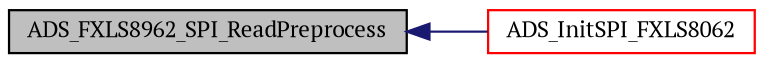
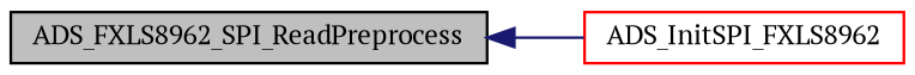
  digraph {
    rankdir=LR
    fontname="PT Serif"
    node [fontname="PT Serif" fontsize=10 shape=record style=filled]
    n1 [color=black fillcolor=grey75 fontcolor=black height=0.2 label=ADS_FXLS8962_SPI_ReadPreprocess width=0.4]
-   n2 [color=red fillcolor=white height=0.2 label=ADS_InitSPI_FXLS8062 width=0.4]
+   n2 [color=red fillcolor=white height=0.2 label=ADS_InitSPI_FXLS8962 width=0.4]
    n1 -> n2 [color=midnightblue dir=back fontname="PT Serif" fontsize=10 labelfontname=Helvetica labelfontsize=10 style=solid]
  }
